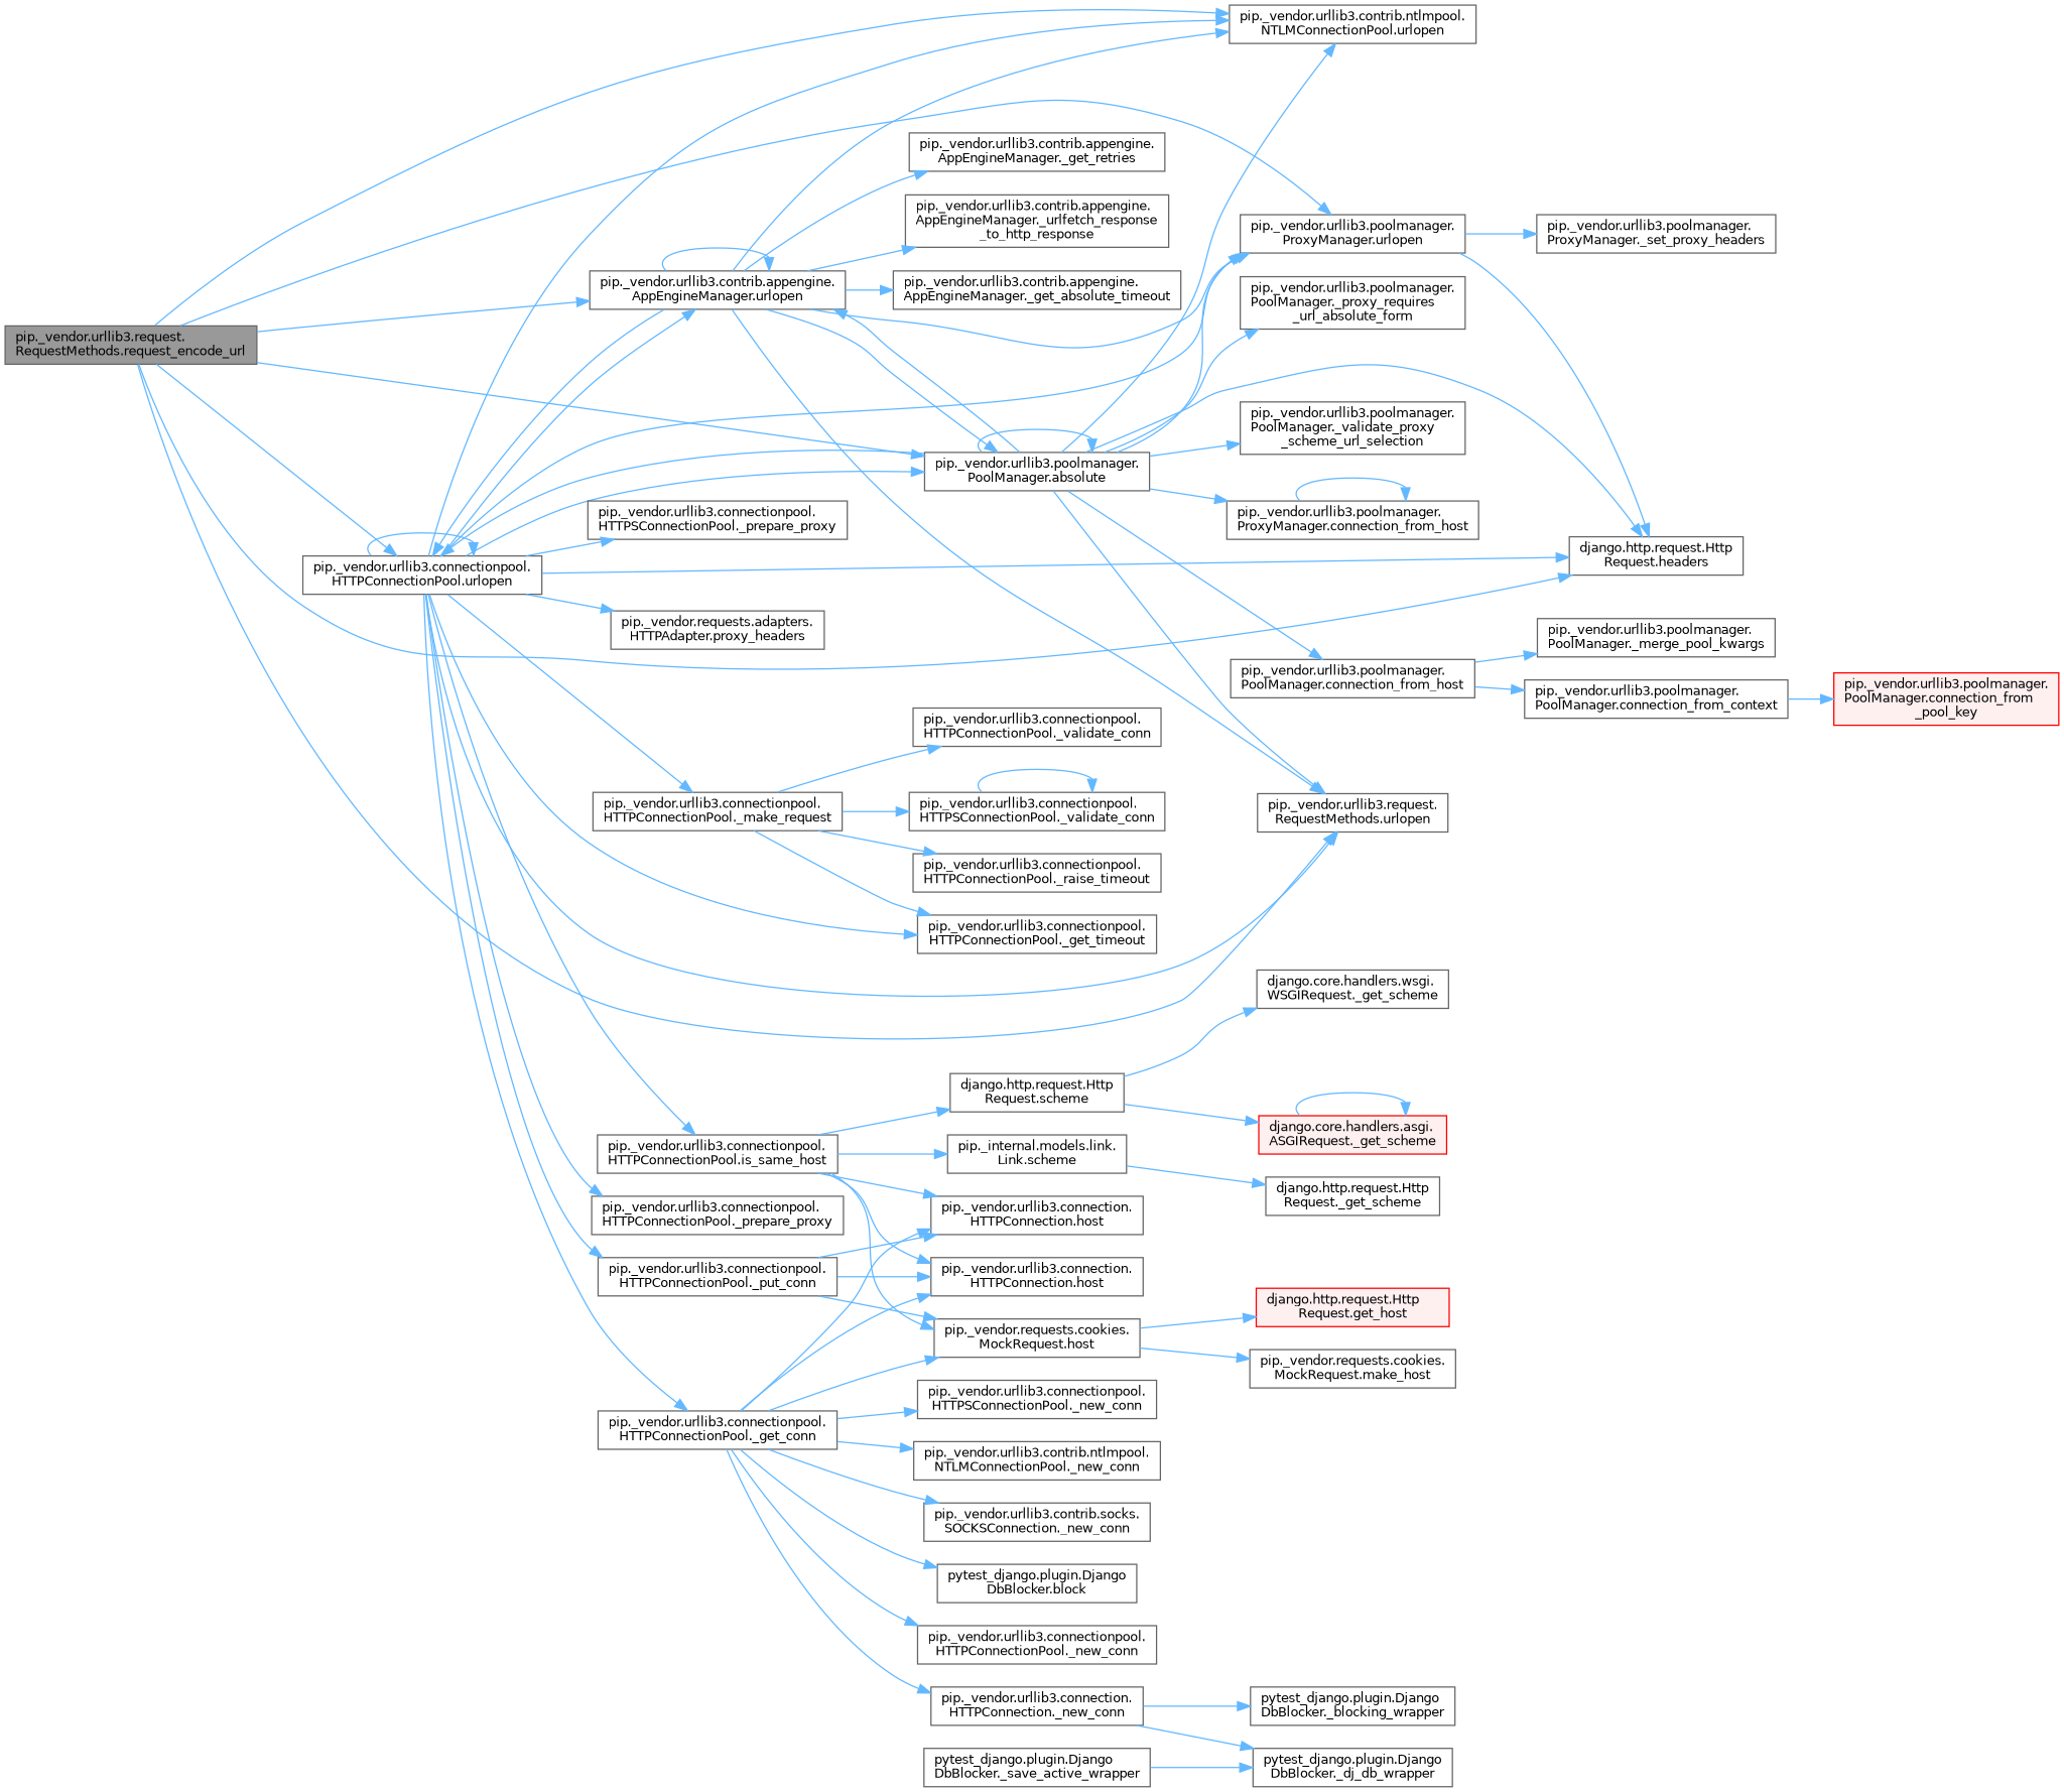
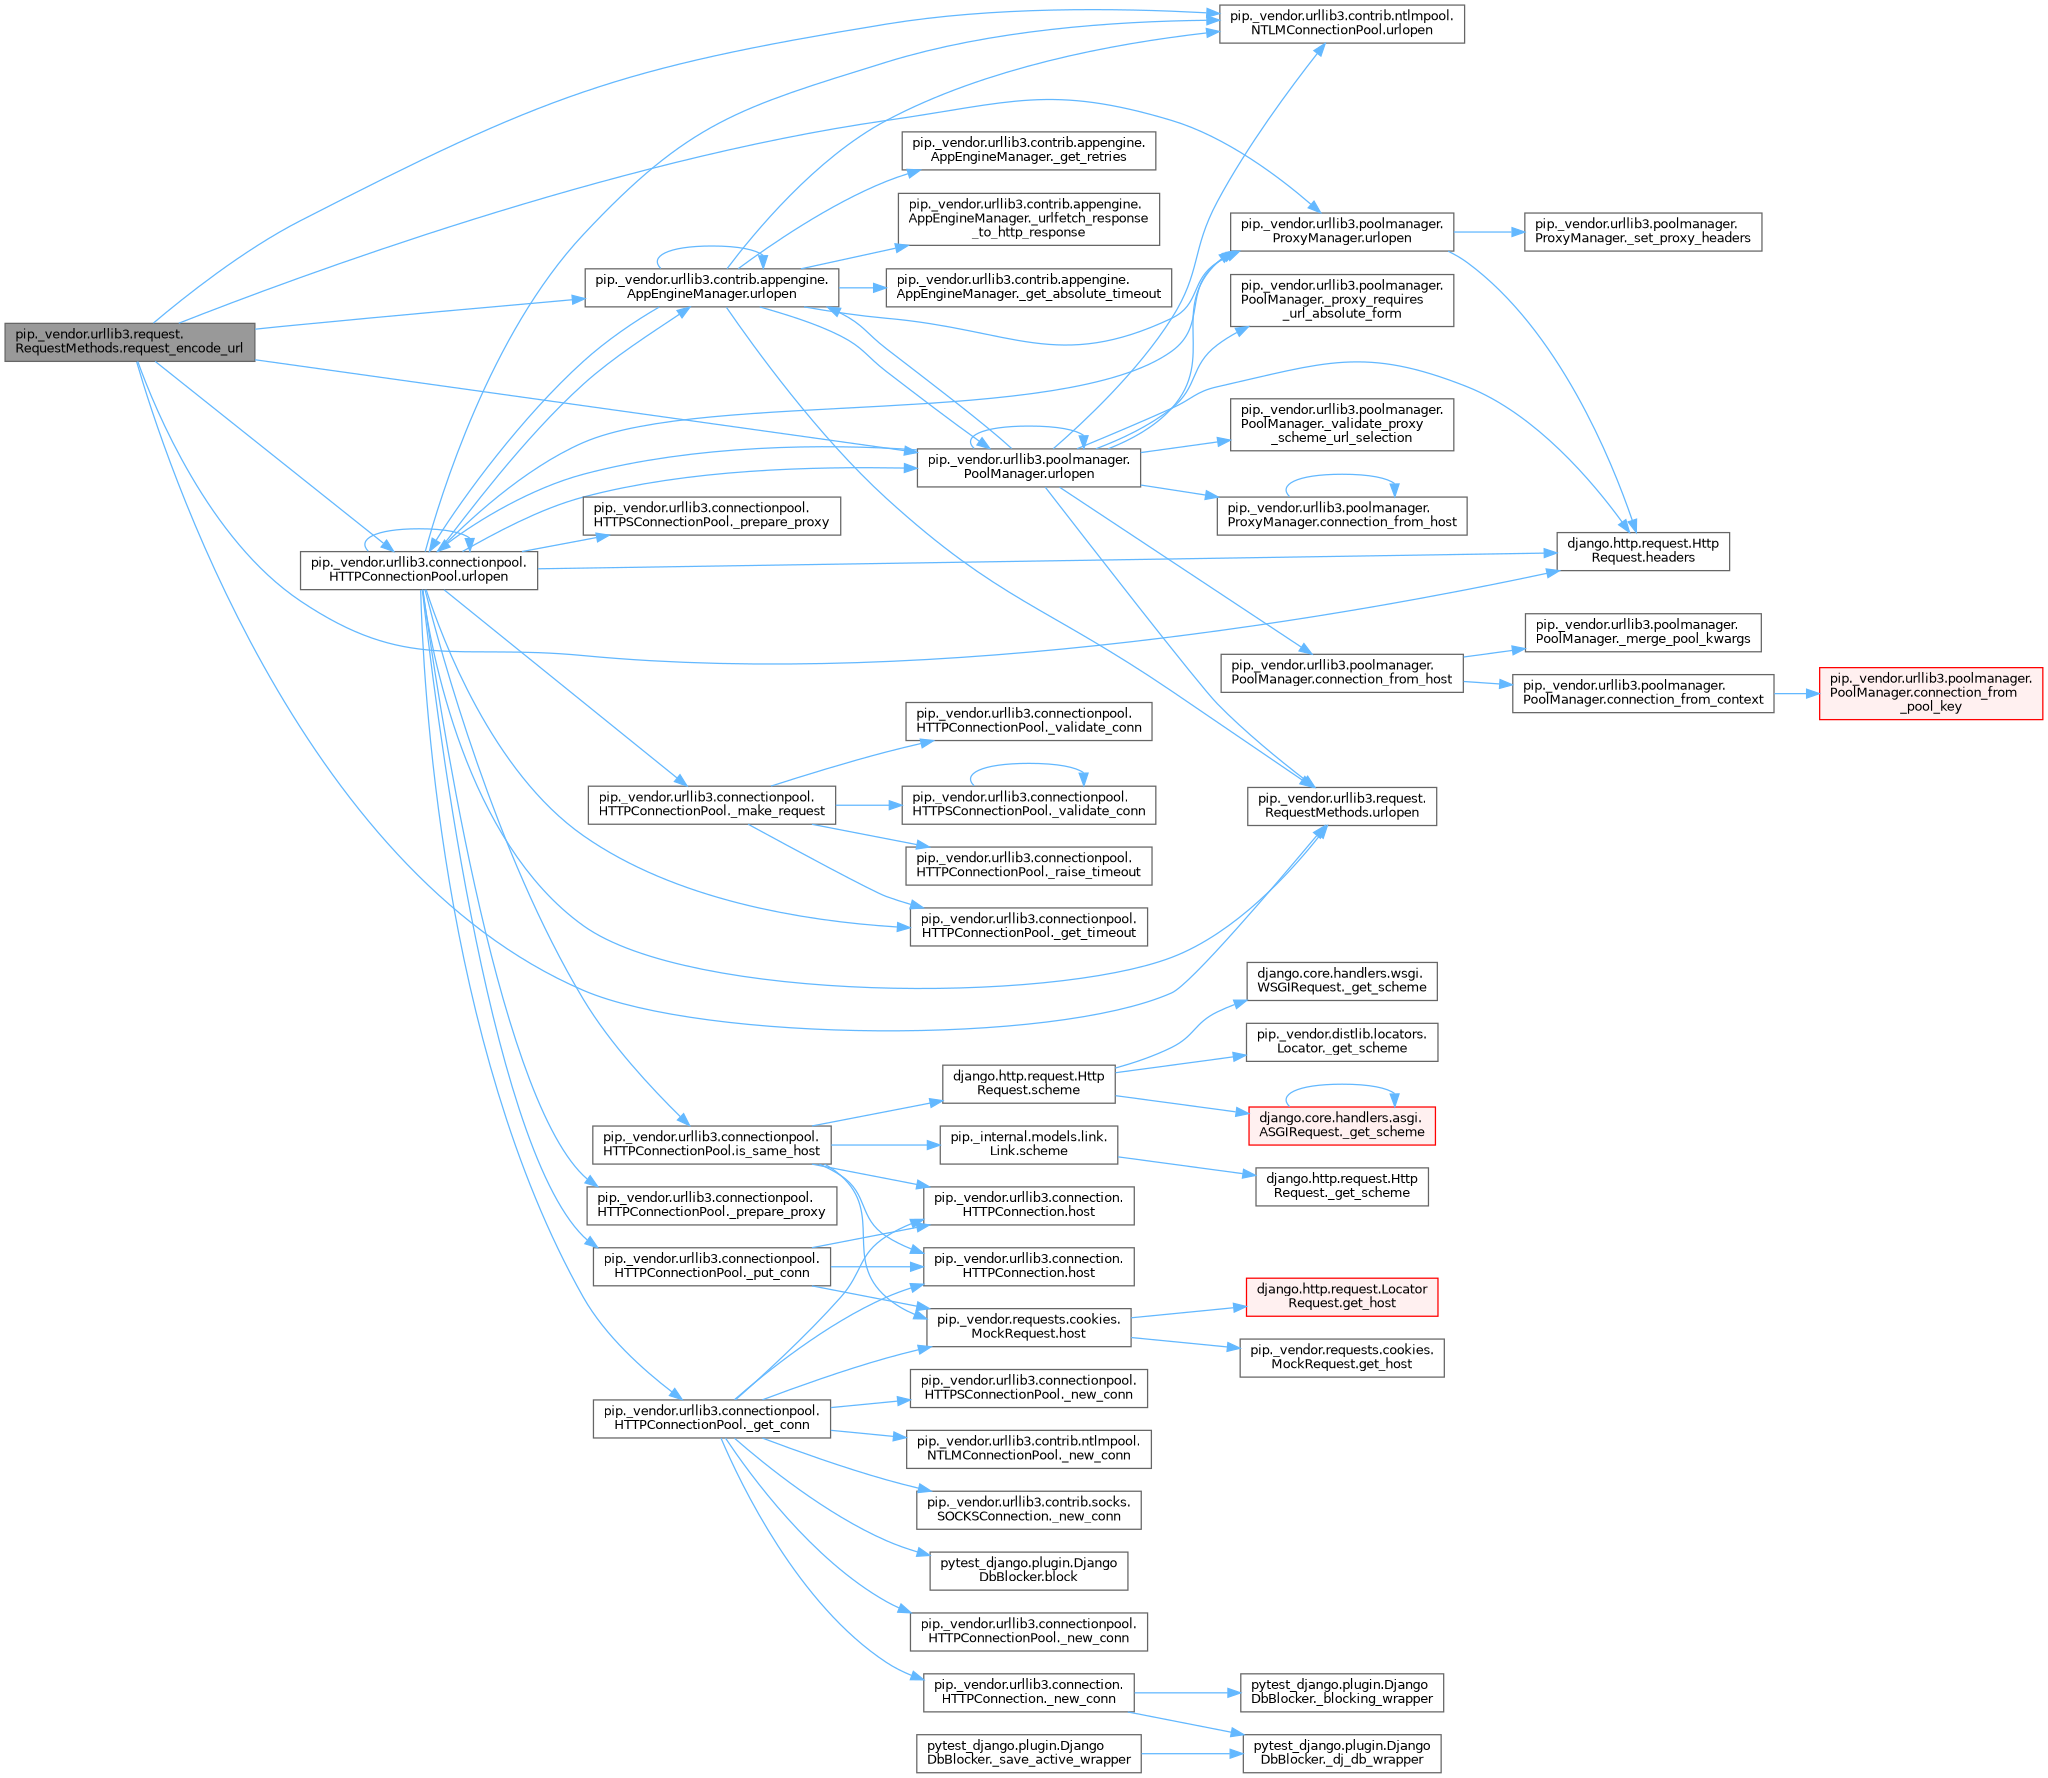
  digraph {
    rankdir=LR
    node [color=grey40 fillcolor=white fontname=Helvetica fontsize=10 shape=box style=filled]
    edge [color=steelblue1 fontname=Helvetica fontsize=10 labelfontname=Helvetica labelfontsize=10 style=solid]
    n1 [color=gray40 fillcolor=grey60 fontcolor=black height=0.2 label="pip._vendor.urllib3.request.\lRequestMethods.request_encode_url" width=0.4]
    n2 [height=0.2 label="django.http.request.Http\lRequest.headers" width=0.4]
    n3 [height=0.2 label="pip._vendor.urllib3.connectionpool.\lHTTPConnectionPool.urlopen" width=0.4]
    n4 [height=0.2 label="pip._vendor.urllib3.contrib.appengine.\lAppEngineManager.urlopen" width=0.4]
    n5 [height=0.2 label="pip._vendor.urllib3.contrib.ntlmpool.\lNTLMConnectionPool.urlopen" width=0.4]
-   n6 [height=0.2 label="pip._vendor.urllib3.poolmanager.\lPoolManager.absolute" width=0.4]
+   n6 [height=0.2 label="pip._vendor.urllib3.poolmanager.\lPoolManager.urlopen" width=0.4]
    n7 [height=0.2 label="pip._vendor.urllib3.poolmanager.\lProxyManager.urlopen" width=0.4]
    n8 [height=0.2 label="pip._vendor.urllib3.request.\lRequestMethods.urlopen" width=0.4]
    n9 [height=0.2 label="pip._vendor.urllib3.connectionpool.\lHTTPConnectionPool._get_conn" width=0.4]
    n10 [height=0.2 label="pip._vendor.urllib3.connectionpool.\lHTTPConnectionPool._get_timeout" width=0.4]
    n11 [height=0.2 label="pip._vendor.urllib3.connectionpool.\lHTTPConnectionPool._make_request" width=0.4]
    n12 [height=0.2 label="pip._vendor.urllib3.connectionpool.\lHTTPConnectionPool._prepare_proxy" width=0.4]
    n13 [height=0.2 label="pip._vendor.urllib3.connectionpool.\lHTTPSConnectionPool._prepare_proxy" width=0.4]
    n14 [height=0.2 label="pip._vendor.urllib3.connectionpool.\lHTTPConnectionPool._put_conn" width=0.4]
    n15 [height=0.2 label="pip._vendor.urllib3.connectionpool.\lHTTPConnectionPool.is_same_host" width=0.4]
-   n16 [height=0.2 label="pip._vendor.requests.adapters.\lHTTPAdapter.proxy_headers" width=0.4]
    n17 [height=0.2 label="pip._vendor.urllib3.contrib.appengine.\lAppEngineManager._get_absolute_timeout" width=0.4]
    n18 [height=0.2 label="pip._vendor.urllib3.contrib.appengine.\lAppEngineManager._get_retries" width=0.4]
    n19 [height=0.2 label="pip._vendor.urllib3.contrib.appengine.\lAppEngineManager._urlfetch_response\l_to_http_response" width=0.4]
    n20 [height=0.2 label="pip._vendor.urllib3.poolmanager.\lPoolManager._proxy_requires\l_url_absolute_form" width=0.4]
    n21 [height=0.2 label="pip._vendor.urllib3.poolmanager.\lPoolManager._validate_proxy\l_scheme_url_selection" width=0.4]
    n22 [height=0.2 label="pip._vendor.urllib3.poolmanager.\lPoolManager.connection_from_host" width=0.4]
    n23 [height=0.2 label="pip._vendor.urllib3.poolmanager.\lProxyManager.connection_from_host" width=0.4]
    n24 [height=0.2 label="pip._vendor.urllib3.poolmanager.\lProxyManager._set_proxy_headers" width=0.4]
    n25 [height=0.2 label="pip._vendor.urllib3.connection.\lHTTPConnection._new_conn" width=0.4]
    n26 [height=0.2 label="pip._vendor.urllib3.connectionpool.\lHTTPConnectionPool._new_conn" width=0.4]
    n27 [height=0.2 label="pip._vendor.urllib3.connectionpool.\lHTTPSConnectionPool._new_conn" width=0.4]
    n28 [height=0.2 label="pip._vendor.urllib3.contrib.ntlmpool.\lNTLMConnectionPool._new_conn" width=0.4]
    n29 [height=0.2 label="pip._vendor.urllib3.contrib.socks.\lSOCKSConnection._new_conn" width=0.4]
    n30 [height=0.2 label="pytest_django.plugin.Django\lDbBlocker.block" width=0.4]
    n31 [height=0.2 label="pip._vendor.requests.cookies.\lMockRequest.host" width=0.4]
    n32 [height=0.2 label="pip._vendor.urllib3.connection.\lHTTPConnection.host" width=0.4]
    n33 [height=0.2 label="pip._vendor.urllib3.connection.\lHTTPConnection.host" width=0.4]
    n34 [height=0.2 label="pip._vendor.urllib3.connectionpool.\lHTTPConnectionPool._raise_timeout" width=0.4]
    n35 [height=0.2 label="pip._vendor.urllib3.connectionpool.\lHTTPConnectionPool._validate_conn" width=0.4]
    n36 [height=0.2 label="pip._vendor.urllib3.connectionpool.\lHTTPSConnectionPool._validate_conn" width=0.4]
    n37 [height=0.2 label="django.http.request.Http\lRequest.scheme" width=0.4]
    n38 [height=0.2 label="pip._internal.models.link.\lLink.scheme" width=0.4]
    n39 [height=0.2 label="pytest_django.plugin.Django\lDbBlocker._blocking_wrapper" width=0.4]
    n40 [height=0.2 label="pytest_django.plugin.Django\lDbBlocker._dj_db_wrapper" width=0.4]
-   n41 [color=red fillcolor="#FFF0F0" height=0.2 label="django.http.request.Http\lRequest.get_host" width=0.4]
-   n42 [height=0.2 label="pip._vendor.requests.cookies.\lMockRequest.make_host" width=0.4]
+   n41 [color=red fillcolor="#FFF0F0" height=0.2 label="django.http.request.Locator\lRequest.get_host" width=0.4]
+   n42 [height=0.2 label="pip._vendor.requests.cookies.\lMockRequest.get_host" width=0.4]
    n43 [height=0.2 label="pytest_django.plugin.Django\lDbBlocker._save_active_wrapper" width=0.4]
    n44 [color=red fillcolor="#FFF0F0" height=0.2 label="django.core.handlers.asgi.\lASGIRequest._get_scheme" width=0.4]
    n45 [height=0.2 label="django.core.handlers.wsgi.\lWSGIRequest._get_scheme" width=0.4]
+   n46 [height=0.2 label="pip._vendor.distlib.locators.\lLocator._get_scheme" width=0.4]
    n47 [height=0.2 label="django.http.request.Http\lRequest._get_scheme" width=0.4]
    n48 [height=0.2 label="pip._vendor.urllib3.poolmanager.\lPoolManager._merge_pool_kwargs" width=0.4]
    n49 [height=0.2 label="pip._vendor.urllib3.poolmanager.\lPoolManager.connection_from_context" width=0.4]
    n50 [color=red fillcolor="#FFF0F0" height=0.2 label="pip._vendor.urllib3.poolmanager.\lPoolManager.connection_from\l_pool_key" width=0.4]
    n1 -> n2
    n1 -> n3
    n1 -> n4
    n1 -> n5
    n1 -> n6
    n1 -> n7
    n1 -> n8
    n3 -> n2
    n3 -> n3
    n3 -> n4
    n3 -> n5
    n3 -> n6
    n3 -> n7
    n3 -> n8
    n3 -> n9
    n3 -> n10
    n3 -> n11
    n3 -> n12
    n3 -> n13
    n3 -> n14
    n3 -> n15
-   n3 -> n16
    n4 -> n3
    n4 -> n4
    n4 -> n5
    n4 -> n6
    n4 -> n7
    n4 -> n8
    n4 -> n17
    n4 -> n18
    n4 -> n19
    n6 -> n2
    n6 -> n3
    n6 -> n4
    n6 -> n5
    n6 -> n6
    n6 -> n7
    n6 -> n8
    n6 -> n20
    n6 -> n21
    n6 -> n22
    n6 -> n23
    n7 -> n2
    n7 -> n24
    n9 -> n25
    n9 -> n26
    n9 -> n27
    n9 -> n28
    n9 -> n29
    n9 -> n30
    n9 -> n31
    n9 -> n32
    n9 -> n33
    n11 -> n10
    n11 -> n34
    n11 -> n35
    n11 -> n36
    n14 -> n31
    n14 -> n32
    n14 -> n33
    n15 -> n31
    n15 -> n32
    n15 -> n33
    n15 -> n37
    n15 -> n38
    n22 -> n48
    n22 -> n49
    n23 -> n23
    n25 -> n39
    n25 -> n40
    n31 -> n41
    n31 -> n42
    n36 -> n36
    n37 -> n44
    n37 -> n45
+   n37 -> n46
    n38 -> n47
    n43 -> n40
    n44 -> n44
    n49 -> n50
  }
